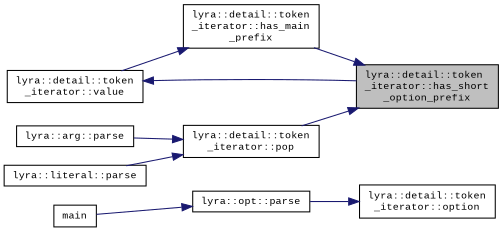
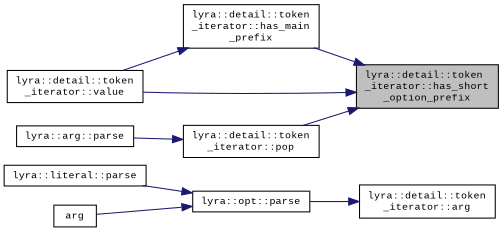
  digraph {
    fontname="Liberation Mono"
    rankdir=RL
    node [color=black fillcolor=white fontname="Liberation Mono" fontsize=10 shape=record style=filled]
    edge [color=midnightblue dir=back fontname="Liberation Mono" fontsize=10 labelfontname=Helvetica labelfontsize=10 style=solid]
    n1 [fillcolor=grey75 fontcolor=black height=0.2 label="lyra::detail::token\l_iterator::has_short\l_option_prefix" width=0.4]
    n2 [height=0.2 label="lyra::detail::token\l_iterator::has_main\l_prefix" width=0.4]
    n3 [height=0.2 label="lyra::detail::token\l_iterator::value" width=0.4]
    n4 [height=0.2 label="lyra::detail::token\l_iterator::pop" width=0.4]
-   n5 [height=0.2 label="lyra::detail::token\l_iterator::option" width=0.4]
+   n5 [height=0.2 label="lyra::detail::token\l_iterator::arg" width=0.4]
    n6 [height=0.2 label="lyra::opt::parse" width=0.4]
    n7 [height=0.2 label="lyra::literal::parse" width=0.4]
    n8 [height=0.2 label="lyra::arg::parse" width=0.4]
-   n9 [height=0.2 label=main width=0.4]
+   n9 [height=0.2 label=arg width=0.4]
    n1 -> n2
-   n3 -> n1
+   n1 -> n3
    n1 -> n4
    n2 -> n3
-   n4 -> n7
+   n6 -> n7
    n4 -> n8
    n5 -> n6
    n6 -> n9
  }
